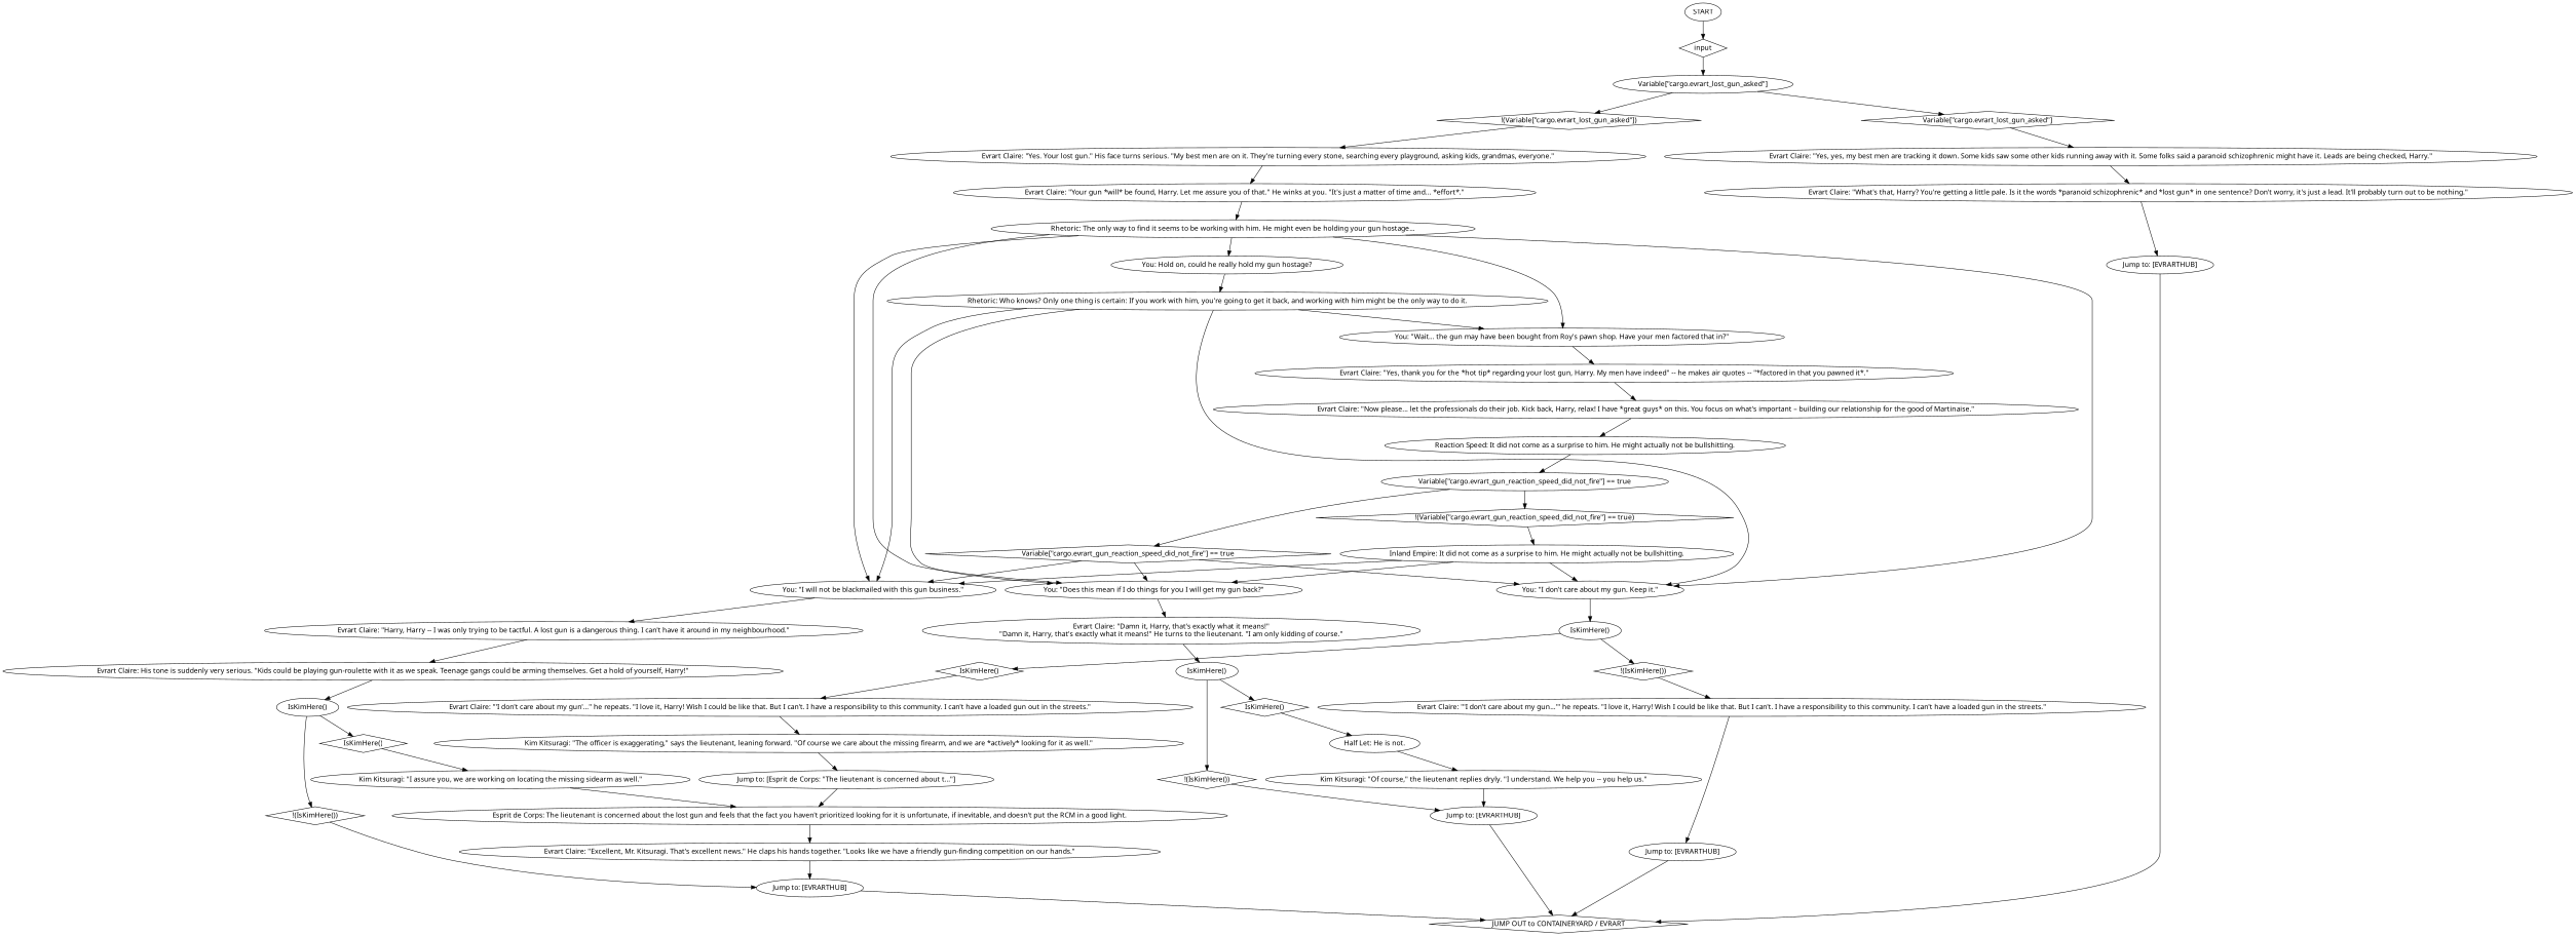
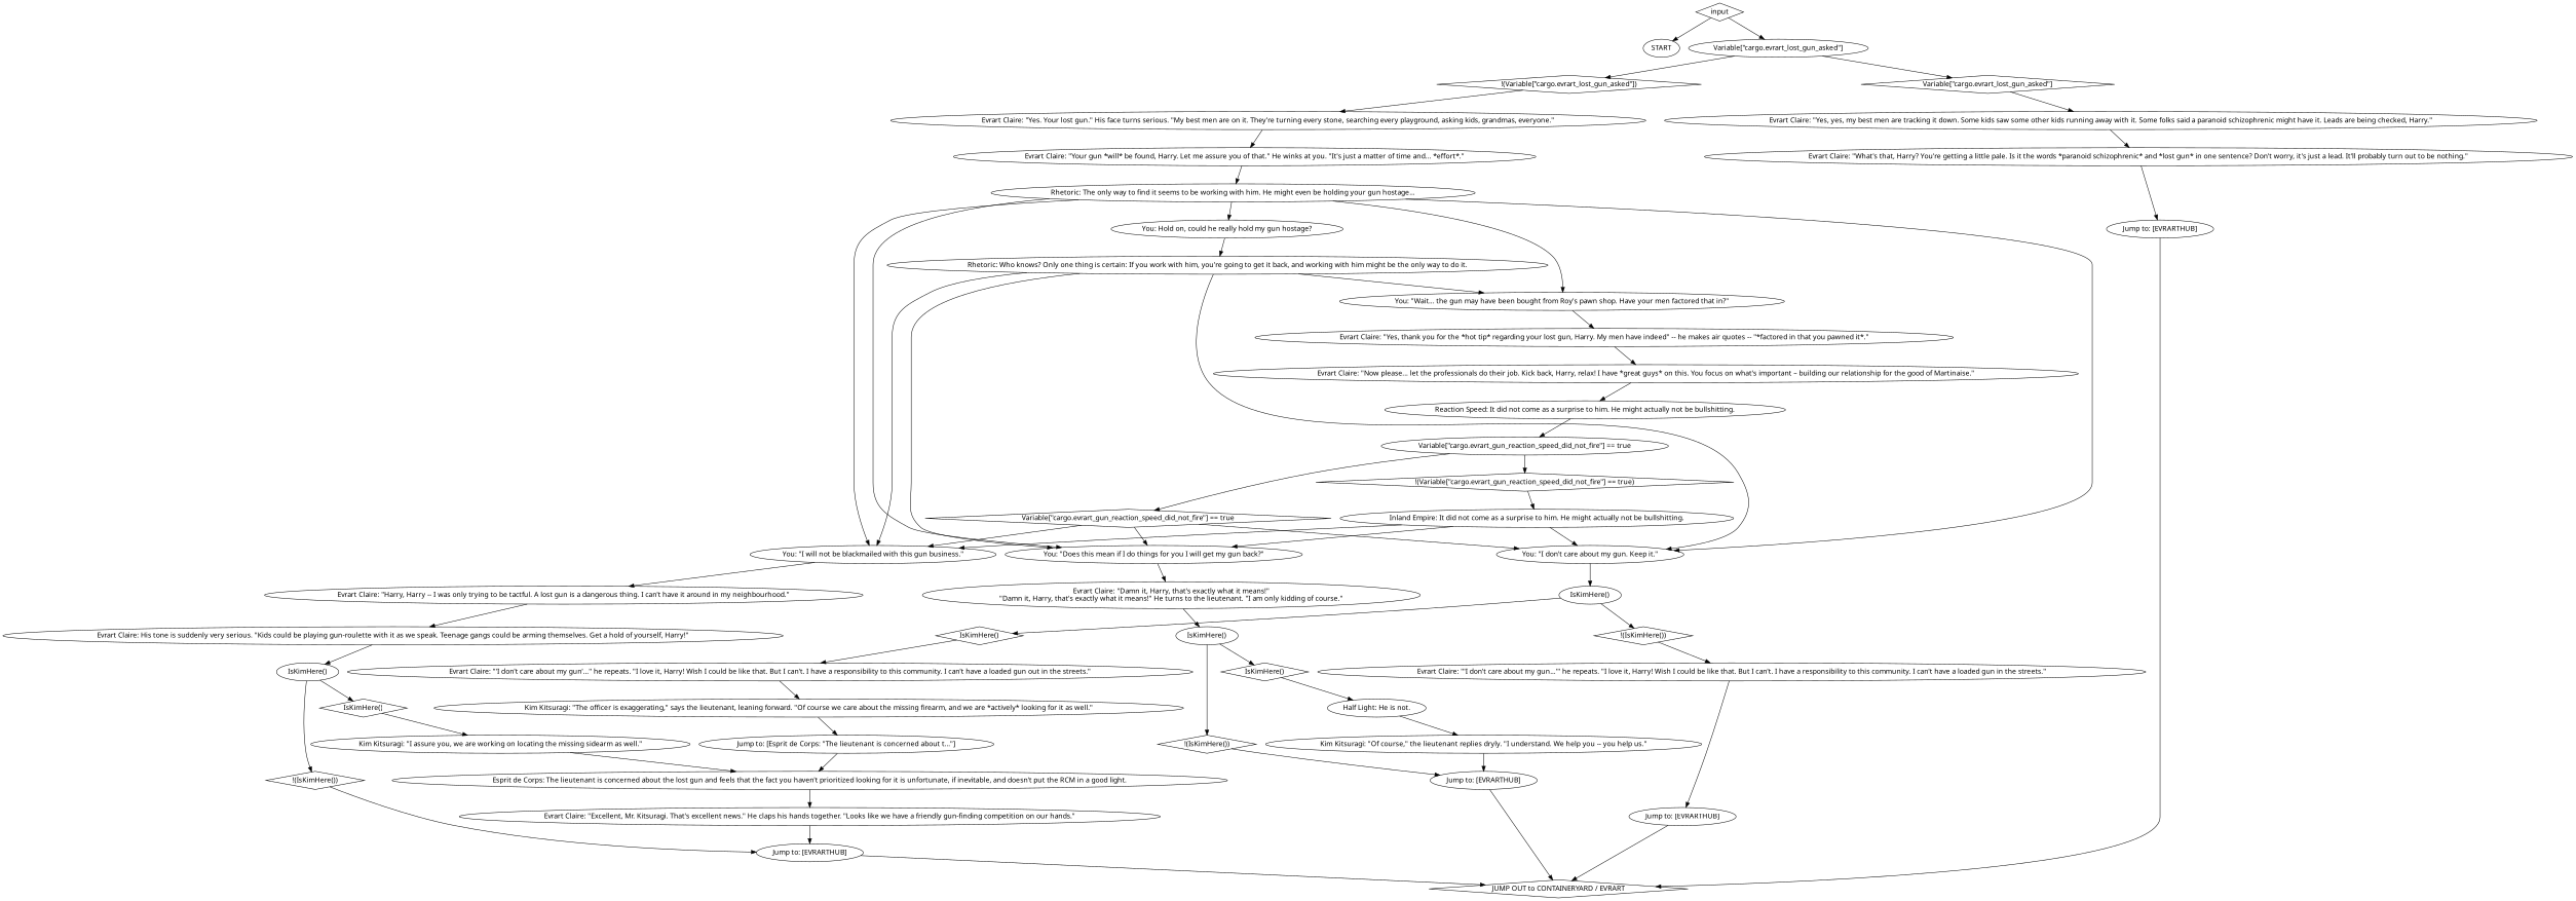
  digraph {
    fontname="Noto Sans"
    node [fontname="Noto Sans"]
    edge [fontname="Noto Sans"]
    n1 [label=START]
    n2 [label=input shape=diamond]
    n3 [label="Variable[\"cargo.evrart_lost_gun_asked\"]"]
    n4 [label="Variable[\"cargo.evrart_lost_gun_asked\"]" shape=diamond]
    n5 [label="!(Variable[\"cargo.evrart_lost_gun_asked\"])" shape=diamond]
    n6 [label="You: \"Wait... the gun may have been bought from Roy's pawn shop. Have your men factored that in?\""]
    n7 [label="Evrart Claire: \"Yes, thank you for the *hot tip* regarding your lost gun, Harry. My men have indeed\" -- he makes air quotes -- \"*factored in that you pawned it*.\""]
    n8 [label="Evrart Claire: \"Now please... let the professionals do their job. Kick back, Harry, relax! I have *great guys* on this. You focus on what's important – building our relationship for the good of Martinaise.\""]
    n9 [label="Evrart Claire: \"'I don't care about my gun...'\" he repeats. \"I love it, Harry! Wish I could be like that. But I can't. I have a responsibility to this community. I can't have a loaded gun in the streets.\""]
    n10 [label="Jump to: [EVRARTHUB]"]
    n11 [label="JUMP OUT to CONTAINERYARD / EVRART" shape=diamond]
    n12 [label="You: Hold on, could he really hold my gun hostage?"]
    n13 [label="Rhetoric: Who knows? Only one thing is certain: If you work with him, you're going to get it back, and working with him might be the only way to do it."]
    n14 [label="You: \"I don't care about my gun. Keep it.\""]
    n15 [label="You: \"Does this mean if I do things for you I will get my gun back?\""]
    n16 [label="You: \"I will not be blackmailed with this gun business.\""]
    n17 [label="Reaction Speed: It did not come as a surprise to him. He might actually not be bullshitting."]
    n18 [label="Variable[\"cargo.evrart_gun_reaction_speed_did_not_fire\"] == true"]
    n19 [label="Variable[\"cargo.evrart_gun_reaction_speed_did_not_fire\"] == true" shape=diamond]
    n20 [label="!(Variable[\"cargo.evrart_gun_reaction_speed_did_not_fire\"] == true)" shape=diamond]
    n21 [label="Kim Kitsuragi: \"Of course,\" the lieutenant replies dryly. \"I understand. We help you -- you help us.\""]
    n22 [label="Jump to: [EVRARTHUB]"]
    n23 [label="IsKimHere()"]
    n24 [label="IsKimHere()" shape=diamond]
    n25 [label="!(IsKimHere())" shape=diamond]
    n26 [label="Kim Kitsuragi: \"I assure you, we are working on locating the missing sidearm as well.\""]
    n27 [label="Jump to: [EVRARTHUB]"]
    n28 [label="Esprit de Corps: The lieutenant is concerned about the lost gun and feels that the fact you haven't prioritized looking for it is unfortunate, if inevitable, and doesn't put the RCM in a good light."]
-   n29 [label="Half Let: He is not."]
+   n29 [label="Half Light: He is not."]
    n30 [label="IsKimHere()"]
    n31 [label="Evrart Claire: \"Damn it, Harry, that's exactly what it means!\"\n\"Damn it, Harry, that's exactly what it means!\" He turns to the lieutenant. \"I am only kidding of course.\""]
    n32 [label="Evrart Claire: \"Harry, Harry -- I was only trying to be tactful. A lost gun is a dangerous thing. I can't have it around in my neighbourhood.\""]
    n33 [label="Evrart Claire: \"Yes, yes, my best men are tracking it down. Some kids saw some other kids running away with it. Some folks said a paranoid schizophrenic might have it. Leads are being checked, Harry.\""]
    n34 [label="Evrart Claire: \"Yes. Your lost gun.\" His face turns serious. \"My best men are on it. They're turning every stone, searching every playground, asking kids, grandmas, everyone.\""]
    n35 [label="Evrart Claire: \"What's that, Harry? You're getting a little pale. Is it the words *paranoid schizophrenic* and *lost gun* in one sentence? Don't worry, it's just a lead. It'll probably turn out to be nothing.\""]
    n36 [label="Evrart Claire: \"Your gun *will* be found, Harry. Let me assure you of that.\" He winks at you. \"It's just a matter of time and... *effort*.\""]
    n37 [label="Evrart Claire: His tone is suddenly very serious. \"Kids could be playing gun-roulette with it as we speak. Teenage gangs could be arming themselves. Get a hold of yourself, Harry!\""]
    n38 [label="IsKimHere()" shape=diamond]
    n39 [label="!(IsKimHere())" shape=diamond]
    n40 [label="Evrart Claire: \"Excellent, Mr. Kitsuragi. That's excellent news.\" He claps his hands together. \"Looks like we have a friendly gun-finding competition on our hands.\""]
    n41 [label="Rhetoric: The only way to find it seems to be working with him. He might even be holding your gun hostage..."]
    n42 [label="Jump to: [EVRARTHUB]"]
    n43 [label="Jump to: [Esprit de Corps: \"The lieutenant is concerned about t...\"]"]
    n44 [label="IsKimHere()"]
    n45 [label="IsKimHere()" shape=diamond]
    n46 [label="!(IsKimHere())" shape=diamond]
    n47 [label="Evrart Claire: \"'I don't care about my gun'...\" he repeats. \"I love it, Harry! Wish I could be like that. But I can't. I have a responsibility to this community. I can't have a loaded gun out in the streets.\""]
    n48 [label="Kim Kitsuragi: \"The officer is exaggerating,\" says the lieutenant, leaning forward. \"Of course we care about the missing firearm, and we are *actively* looking for it as well.\""]
    n49 [label="Inland Empire: It did not come as a surprise to him. He might actually not be bullshitting."]
-   n1 -> n2
+   n2 -> n1
    n2 -> n3
    n3 -> n4
    n3 -> n5
    n4 -> n33
    n5 -> n34
    n6 -> n7
    n7 -> n8
    n8 -> n17
    n9 -> n10
    n10 -> n11
    n12 -> n13
    n13 -> n6
    n13 -> n14
    n13 -> n15
    n13 -> n16
    n14 -> n30
    n15 -> n31
    n16 -> n32
    n17 -> n18
    n18 -> n19
    n18 -> n20
    n19 -> n14
    n19 -> n15
    n19 -> n16
    n20 -> n49
    n21 -> n22
    n22 -> n11
    n23 -> n24
    n23 -> n25
    n24 -> n26
    n25 -> n27
    n26 -> n28
    n27 -> n11
    n28 -> n40
    n29 -> n21
    n30 -> n38
    n30 -> n39
    n31 -> n44
    n32 -> n37
    n33 -> n35
    n34 -> n36
    n35 -> n42
    n36 -> n41
    n37 -> n23
    n38 -> n47
    n39 -> n9
    n40 -> n27
    n41 -> n6
    n41 -> n12
    n41 -> n14
    n41 -> n15
    n41 -> n16
    n42 -> n11
    n43 -> n28
    n44 -> n45
    n44 -> n46
    n45 -> n29
    n46 -> n22
    n47 -> n48
    n48 -> n43
    n49 -> n14
    n49 -> n15
    n49 -> n16
  }
